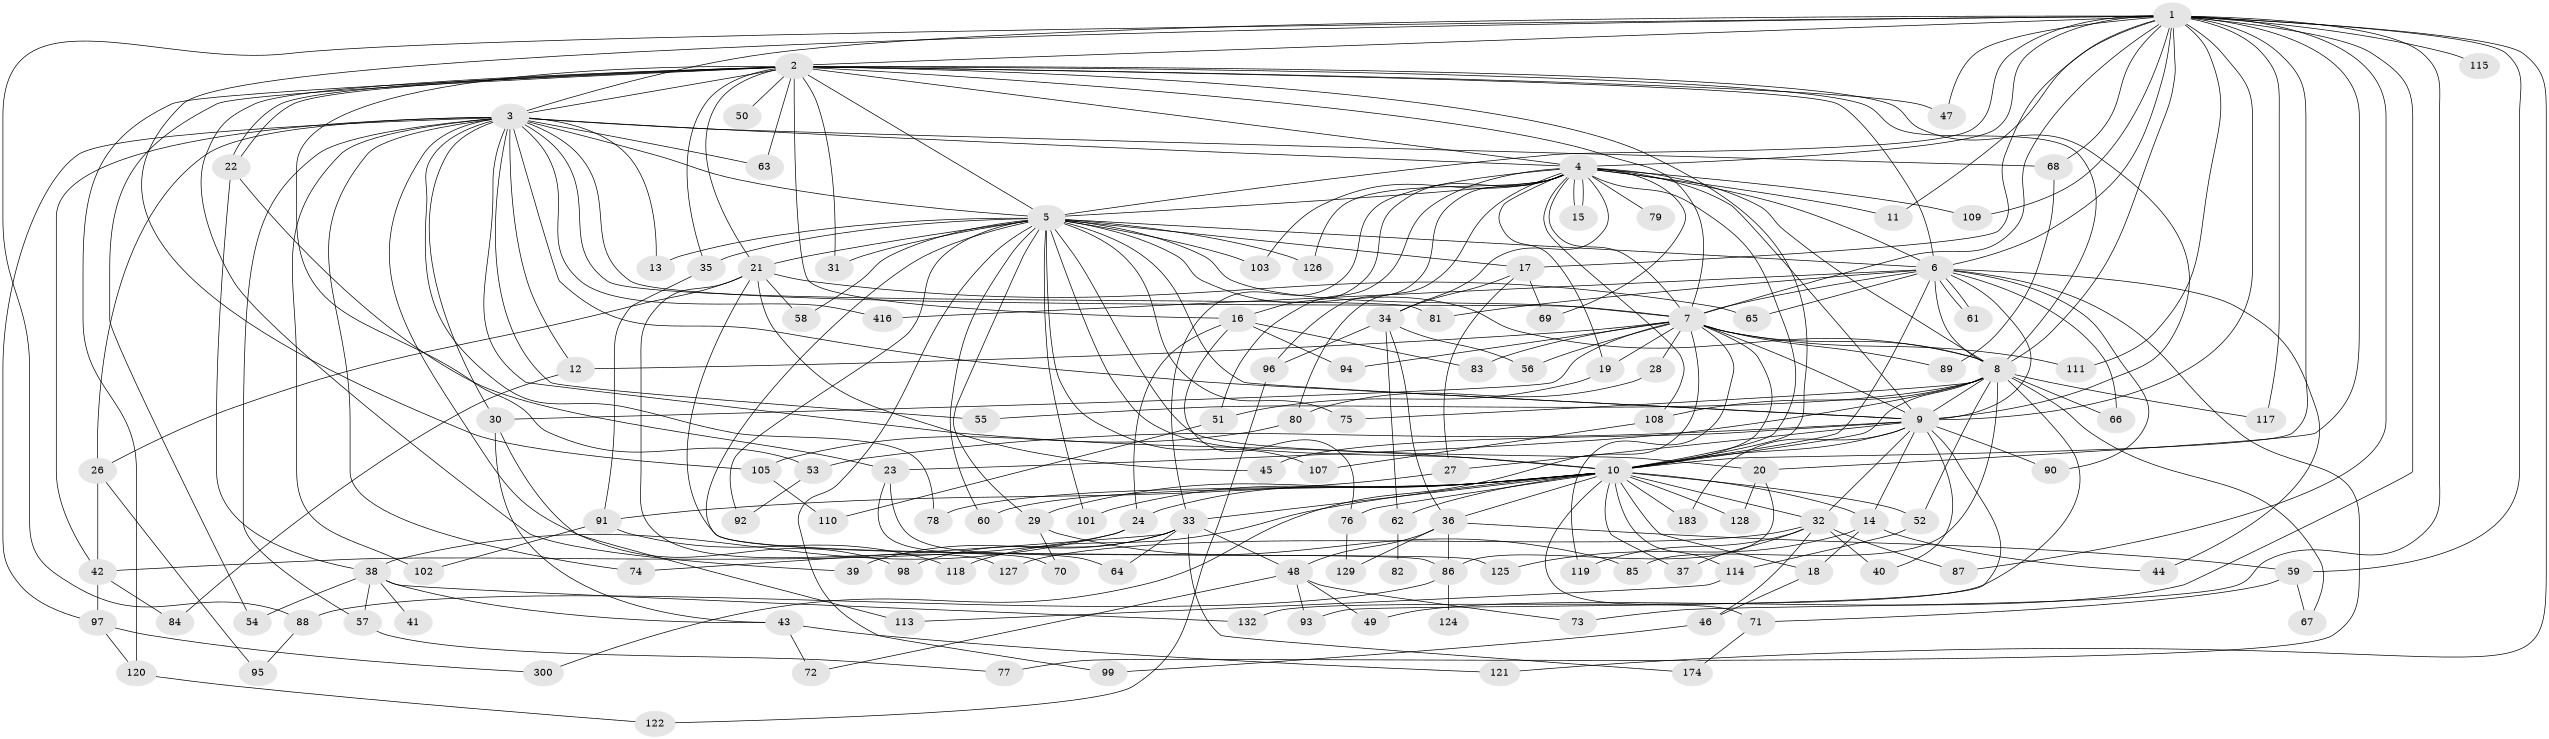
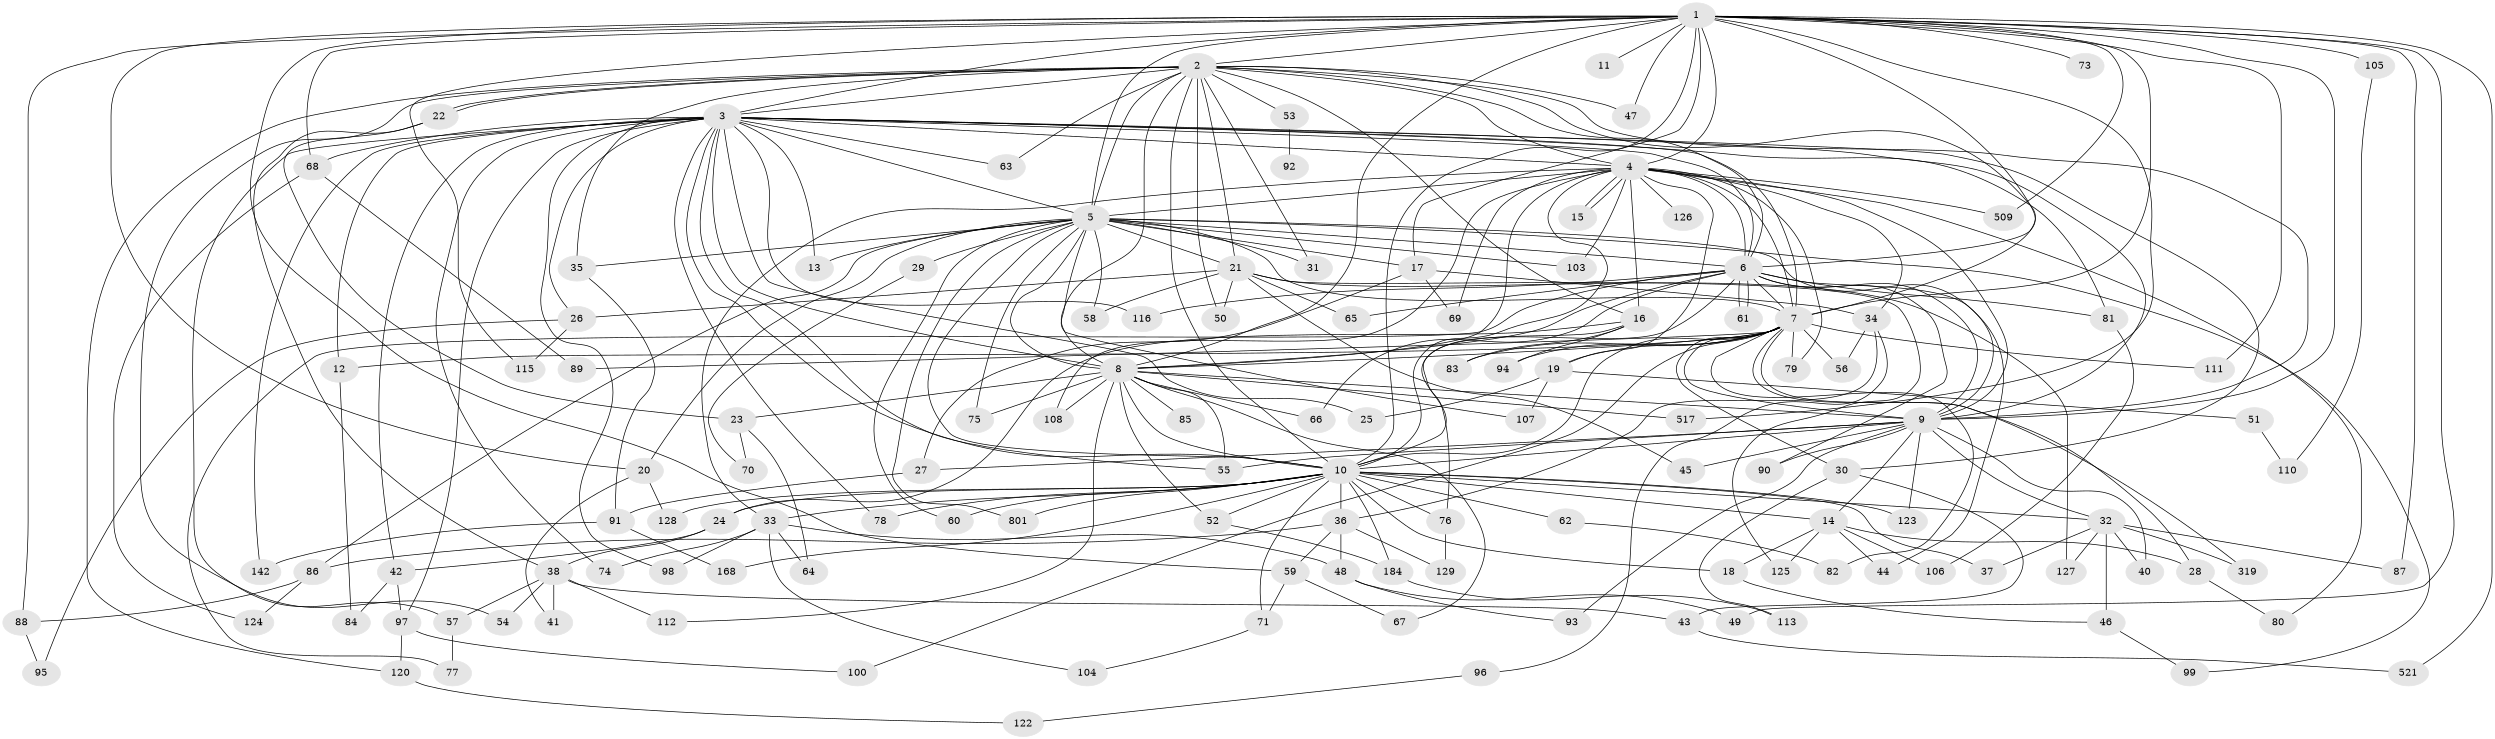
  graph {
    node [color=gray90 style=filled]
    1
    2
    3
    4
    5
    6
    7
    8
    9
    10
    11
    17
    20
    47
    49
    59
    68
    73
    87
    88
    105
-   109
+   109 [label=509]
    111
    115
-   117
-   121
+   117 [label=517]
+   121 [label=521]
    16
    21
    22
    31
    35
-   39
    50
    53
    54
    63
    120
    12
    13
+   25
    26
    30
    42
    55
    57
    74
    78
    81
    97
    98
-   102
-   116 [label=416]
+   102 [label=142]
+   116
    15
    19
    33
    34
    51
    69
    79
    80
    96
    103
    108
    126
    29
    58
    60
    75
    86
    92
    99
-   101
+   101 [label=801]
    107
    44
    61
    65
    66
    77
    90
    28
    56
    82
    83
    89
    94
-   100 [label=300]
-   119
+   100
+   119 [label=319]
    23
    52
    67
    85
-   112 [label=132]
+   112
    14
    27
    32
    40
    45
    93
-   123 [label=183]
+   123
    18
    24
    36
    37
    62
    71
    76
-   114
-   118
+   114 [label=184]
+   118 [label=168]
    128
    41
    124
    95
    110
    125
    127
    38
    91
    122
    84
    43
    113
+   106
    64
    48
-   104 [label=174]
+   104
    70
    46
    129
-   72
    1 -- 2
    1 -- 3
    1 -- 4
    1 -- 5
    1 -- 6
    1 -- 7
    1 -- 8
    1 -- 9
    1 -- 10
    1 -- 11
    1 -- 17
    1 -- 20
    1 -- 47
    1 -- 49
    1 -- 59
    1 -- 68
    1 -- 73
    1 -- 87
    1 -- 88
    1 -- 105
    1 -- 109
    1 -- 111
    1 -- 115
    1 -- 117
    1 -- 121
    2 -- 3
    2 -- 4
    2 -- 5
    2 -- 6
    2 -- 7
    2 -- 8
    2 -- 9
    2 -- 10
    2 -- 47
    2 -- 16
    2 -- 21
    2 -- 22
    2 -- 22
    2 -- 31
    2 -- 35
-   2 -- 39
    2 -- 50
    2 -- 53
    2 -- 54
    2 -- 63
    2 -- 120
    3 -- 4
    3 -- 5
+   3 -- 6
    3 -- 7
+   3 -- 8
    3 -- 9
    3 -- 10
    3 -- 68
    3 -- 63
    3 -- 12
    3 -- 13
+   3 -- 25
    3 -- 26
    3 -- 30
    3 -- 42
    3 -- 55
    3 -- 57
    3 -- 74
    3 -- 78
    3 -- 81
    3 -- 97
    3 -- 98
    3 -- 102
    3 -- 116
    4 -- 5
    4 -- 6
    4 -- 7
    4 -- 8
    4 -- 9
    4 -- 10
-   4 -- 11
    4 -- 109
    4 -- 16
    4 -- 15
    4 -- 15
    4 -- 19
    4 -- 33
    4 -- 34
-   4 -- 51
    4 -- 69
    4 -- 79
    4 -- 80
-   4 -- 96
    4 -- 103
    4 -- 108
    4 -- 126
    5 -- 6
    5 -- 7
    5 -- 8
    5 -- 9
    5 -- 10
    5 -- 17
    5 -- 20
    5 -- 21
    5 -- 31
    5 -- 35
    5 -- 13
    5 -- 103
-   5 -- 126
    5 -- 29
    5 -- 58
    5 -- 60
    5 -- 75
    5 -- 86
-   5 -- 92
    5 -- 99
    5 -- 101
    5 -- 107
    6 -- 7
    6 -- 8
    6 -- 9
    6 -- 10
    6 -- 81
    6 -- 116
    6 -- 44
    6 -- 61
    6 -- 61
    6 -- 65
    6 -- 66
    6 -- 77
    6 -- 90
    7 -- 8
    7 -- 9
    7 -- 10
    7 -- 111
    7 -- 12
    7 -- 30
    7 -- 19
+   7 -- 79
    7 -- 28
    7 -- 56
+   7 -- 82
    7 -- 83
    7 -- 89
    7 -- 94
    7 -- 100
    7 -- 119
    8 -- 9
    8 -- 10
    8 -- 117
    8 -- 55
    8 -- 108
    8 -- 75
    8 -- 66
    8 -- 23
    8 -- 52
    8 -- 67
    8 -- 85
    8 -- 112
    9 -- 10
-   9 -- 53
+   9 -- 55
    9 -- 90
    9 -- 14
    9 -- 27
    9 -- 32
    9 -- 40
    9 -- 45
    9 -- 93
    9 -- 123
    10 -- 78
    10 -- 33
-   10 -- 29
    10 -- 60
    10 -- 101
    10 -- 52
    10 -- 14
    10 -- 32
    10 -- 123
    10 -- 18
    10 -- 24
    10 -- 36
    10 -- 37
    10 -- 62
    10 -- 71
    10 -- 76
    10 -- 114
    10 -- 118
    10 -- 128
    17 -- 34
    17 -- 69
    17 -- 27
    20 -- 128
-   20 -- 86
+   20 -- 41
    59 -- 67
    59 -- 71
    68 -- 89
+   68 -- 124
    88 -- 95
    105 -- 110
    16 -- 83
    16 -- 94
    16 -- 24
    16 -- 76
+   21 -- 50
    21 -- 26
    21 -- 58
    21 -- 65
    21 -- 45
    21 -- 125
    21 -- 127
    22 -- 23
    22 -- 38
    35 -- 91
    53 -- 92
    120 -- 122
    12 -- 84
-   26 -- 42
+   26 -- 115
    26 -- 95
    30 -- 43
    30 -- 113
    42 -- 97
    42 -- 84
    57 -- 77
+   81 -- 106
    97 -- 120
    97 -- 100
+   19 -- 25
    19 -- 51
-   108 -- 107
-   33 -- 39
+   19 -- 107
    33 -- 74
    33 -- 98
    33 -- 64
    33 -- 48
    33 -- 104
    34 -- 96
    34 -- 56
    34 -- 36
-   34 -- 62
    51 -- 110
-   80 -- 105
    96 -- 122
-   29 -- 85
    29 -- 70
    86 -- 88
    86 -- 124
    28 -- 80
    23 -- 64
    23 -- 70
    52 -- 114
    14 -- 44
+   14 -- 28
    14 -- 18
    14 -- 125
+   14 -- 106
    27 -- 91
    32 -- 87
    32 -- 119
    32 -- 40
    32 -- 37
    32 -- 127
    32 -- 46
    18 -- 46
    24 -- 42
    24 -- 38
    36 -- 59
    36 -- 86
    36 -- 48
    36 -- 129
    62 -- 82
    71 -- 104
    76 -- 129
    114 -- 113
    38 -- 54
    38 -- 57
    38 -- 112
    38 -- 41
    38 -- 43
    91 -- 102
    91 -- 118
    43 -- 121
-   43 -- 72
    48 -- 49
-   48 -- 73
    48 -- 93
-   48 -- 72
    46 -- 99
  }
